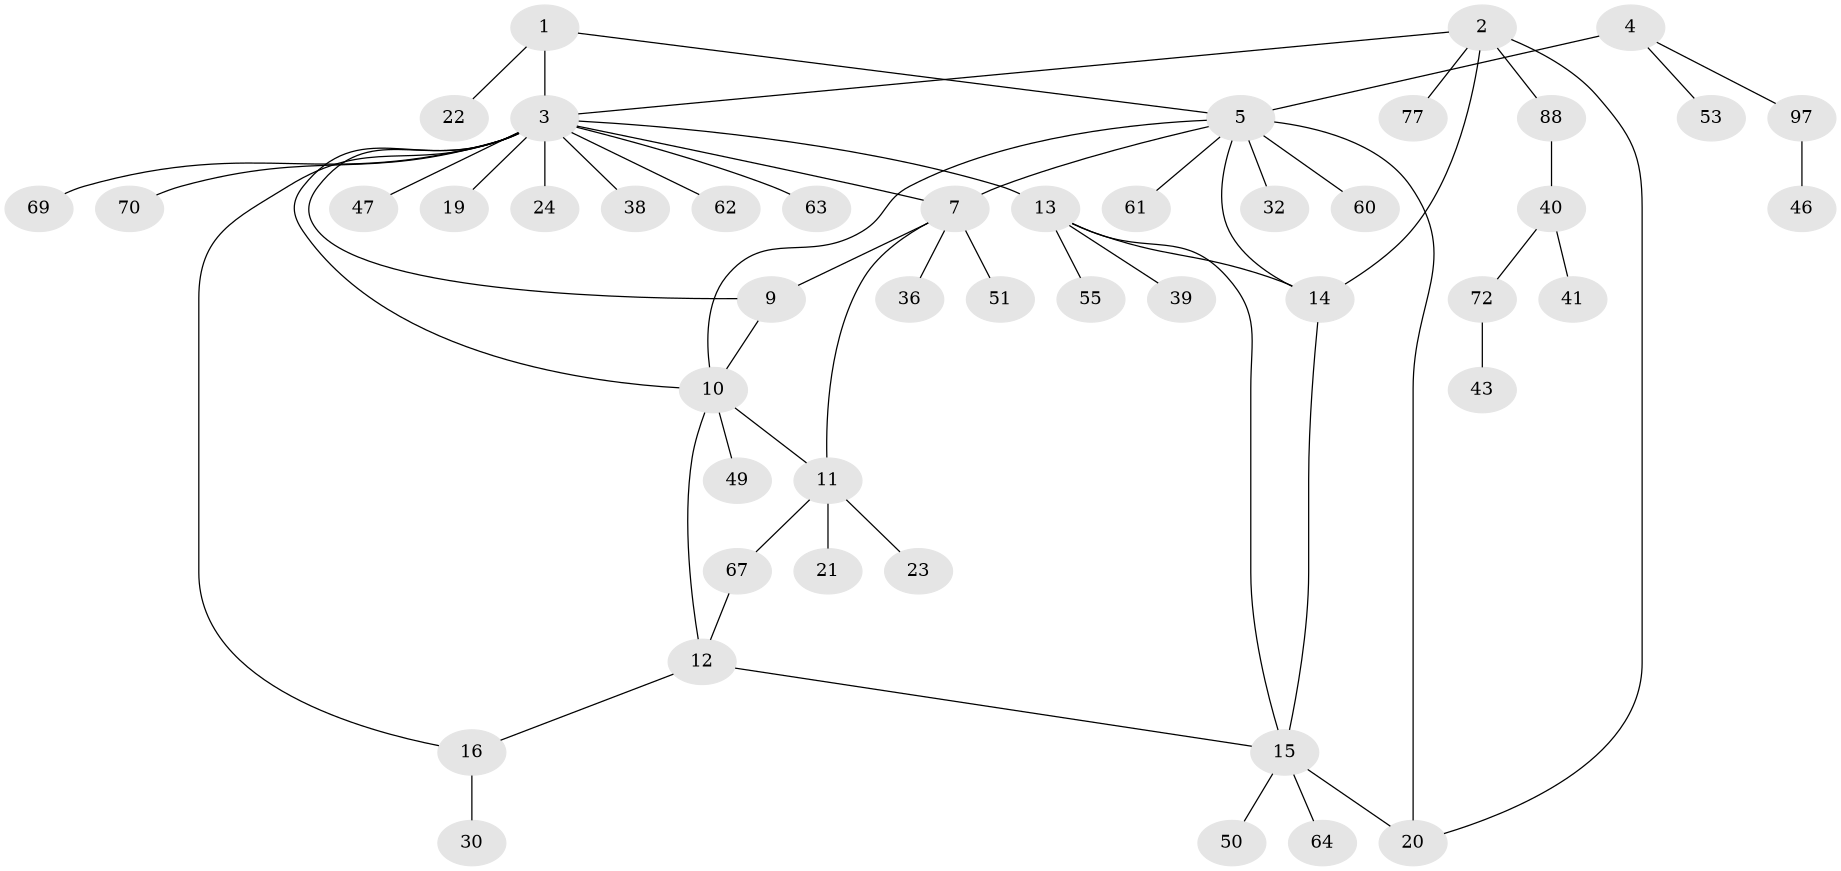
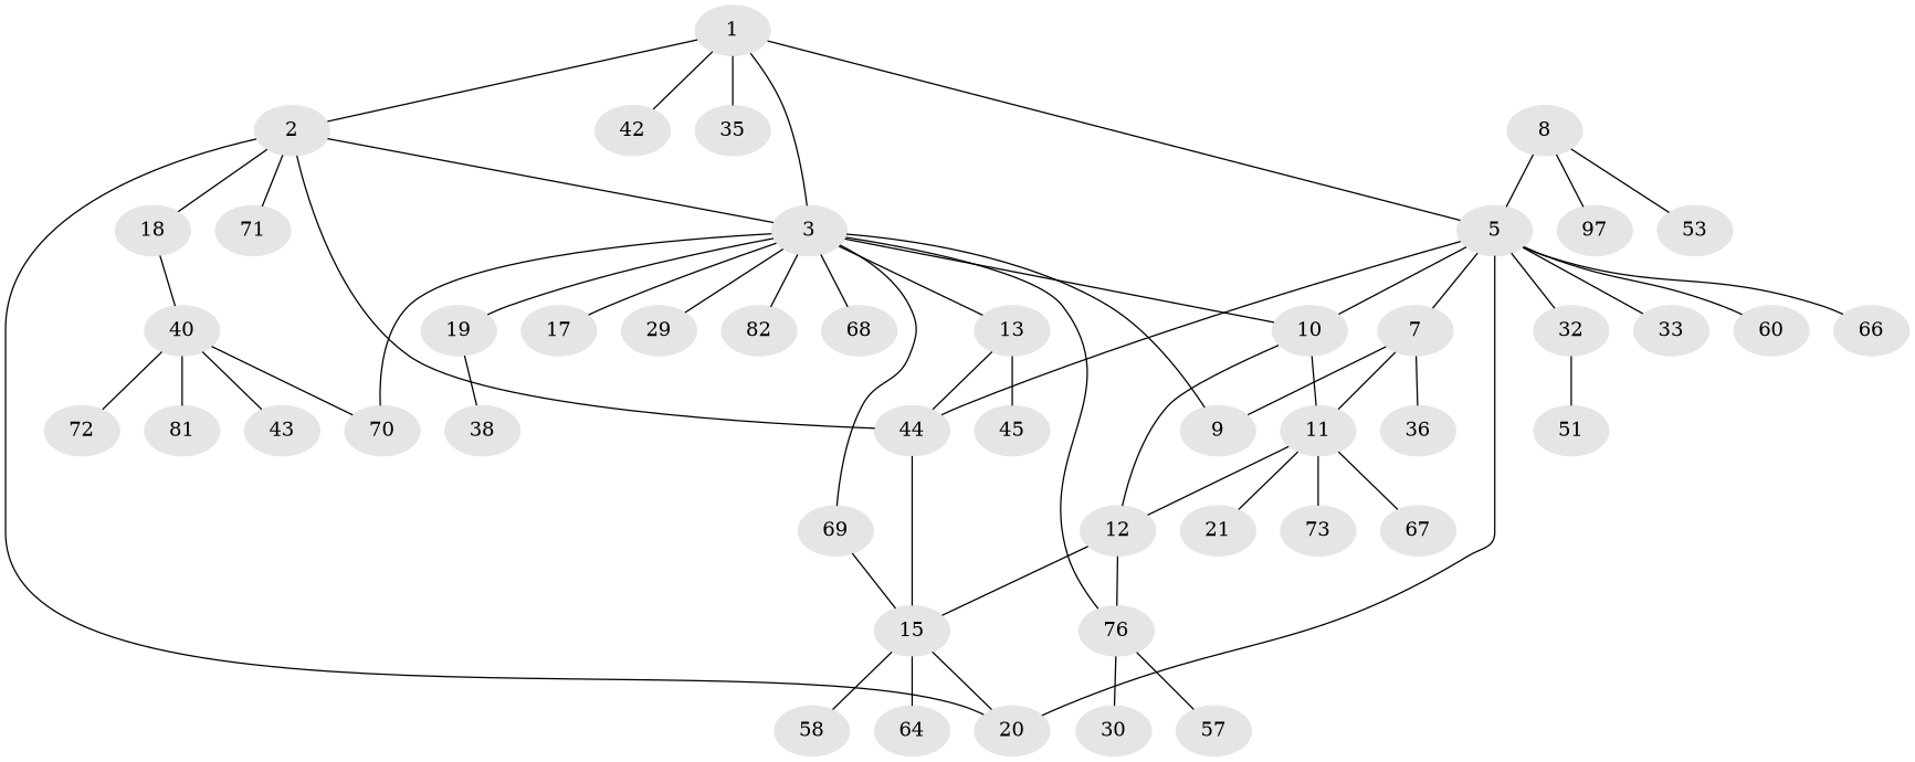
  graph {
    node [color=gray90 style=filled]
    1 [super="+31"]
    2 [super="+48"]
    3 [super="+8"]
    5 [super="+6"]
-   22
-   14 [super="+47"]
-   18 [label=88]
+   22 [label=42]
+   35
+   14 [super="+47" label=44]
+   18
    20 [super="+58"]
-   71 [label=77]
+   71
    7 [super="+44"]
    9 [super="+45"]
    10 [super="+56"]
    13 [super="+26"]
-   16 [super="+24"]
-   17 [super="+25" label=47]
+   16 [super="+24" label=76]
+   17 [super="+25"]
    19
-   29 [label=24]
+   29
    38 [super="+54"]
-   62
-   63
+   62 [label=82]
+   63 [label=68]
    69
    70
    32
+   33
    60
-   61
+   61 [label=66]
    15 [super="+65"]
    40 [super="+42"]
    11 [super="+59"]
    36
    51 [super="+66"]
    12 [super="+68"]
-   49 [super="+52"]
-   39
-   55
+   55 [label=45]
    30
-   4 [super="+27"]
+   57
+   4 [super="+27" label=8]
    n40 [label=97]
    53
-   46
    21
-   23
+   23 [label=73]
    67
-   50
+   50 [label=58]
    64
-   41
+   41 [label=81]
    43
    72
+   1 -- 2
    1 -- 3
    1 -- 5
    1 -- 22
+   1 -- 35
    2 -- 3
    2 -- 14
    2 -- 18
    2 -- 20
    2 -- 71
-   3 -- 7
    3 -- 9
    3 -- 10
    3 -- 13
    3 -- 16
    3 -- 17
    3 -- 19
    3 -- 29
-   3 -- 38
+   19 -- 38
    3 -- 62
    3 -- 63
    3 -- 69
    3 -- 70
    5 -- 14
    5 -- 20
    5 -- 7
    5 -- 10
    5 -- 32
+   5 -- 33
    5 -- 60
    5 -- 61
    14 -- 15
    18 -- 40
    7 -- 9
    7 -- 11
    7 -- 36
-   7 -- 51
-   9 -- 10
+   32 -- 51
    10 -- 11
    10 -- 12
-   10 -- 49
    13 -- 14
-   13 -- 15
-   13 -- 39
+   69 -- 15
    13 -- 55
    16 -- 30
+   16 -- 57
    15 -- 20
    15 -- 50
    15 -- 64
+   40 -- 70
    40 -- 41
-   72 -- 43
+   40 -- 43
    40 -- 72
-   67 -- 12
+   11 -- 12
    11 -- 21
    11 -- 23
    11 -- 67
    12 -- 16
    12 -- 15
    4 -- 5 [weight=2]
    4 -- n40
    4 -- 53
-   n40 -- 46
  }
